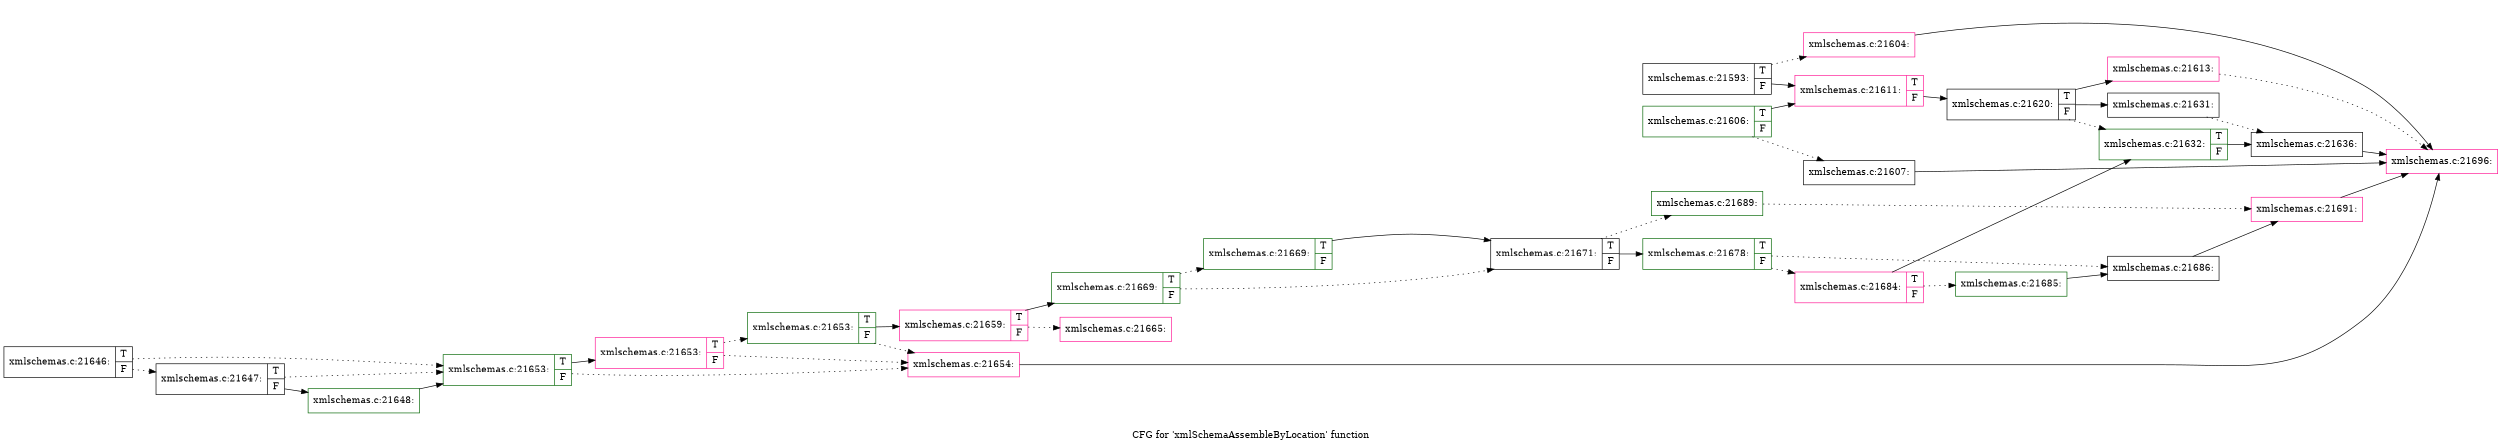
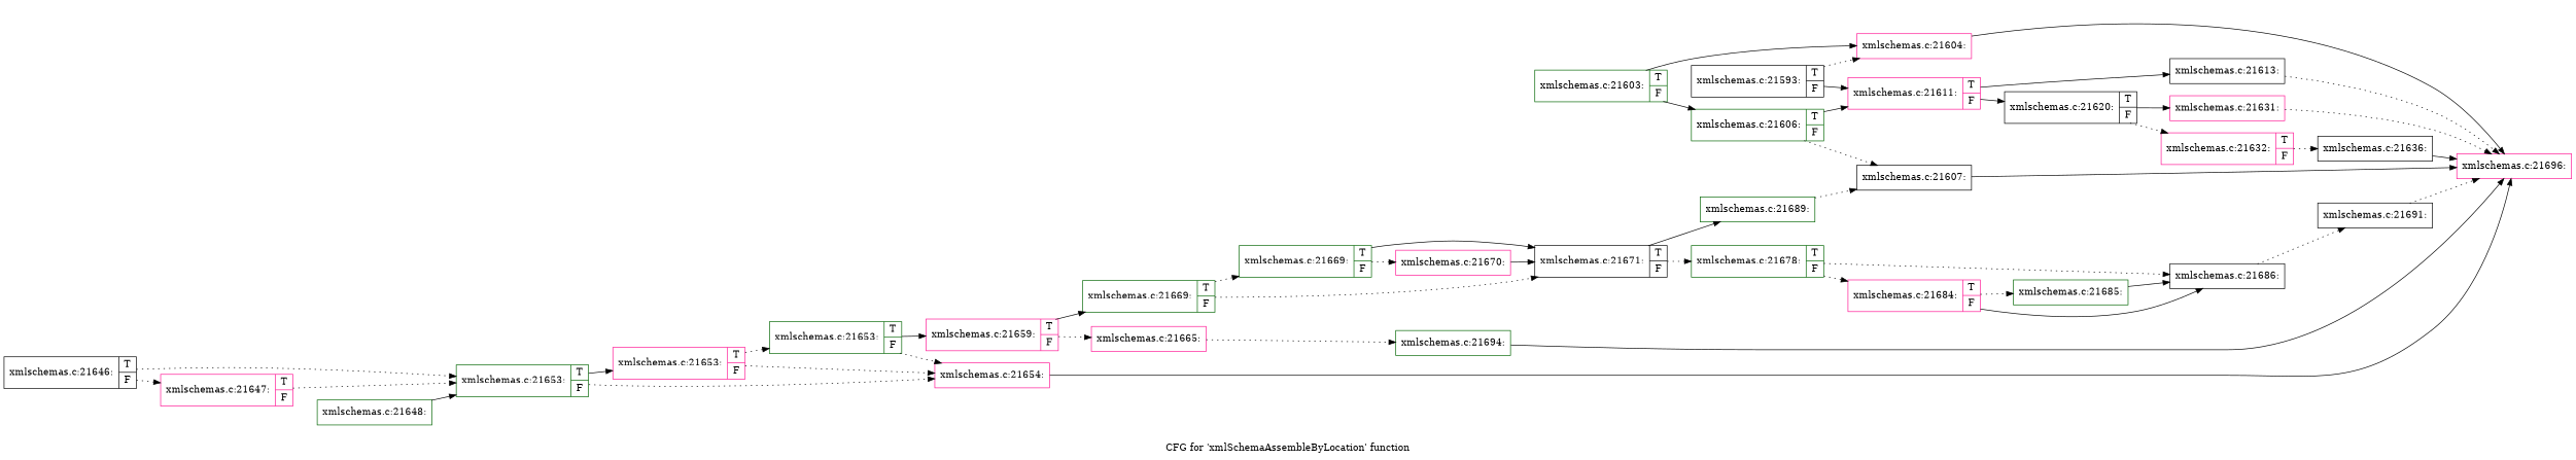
  digraph {
    label="CFG for 'xmlSchemaAssembleByLocation' function"
    rankdir=LR
    node [color=darkgreen shape=record]
    edge [style=dotted]
    n1 [color=black label="{xmlschemas.c:21593:|{<s0>T|<s1>F}}"]
    n2 [color=deeppink label="{xmlschemas.c:21604:}"]
    n3 [color=deeppink label="{xmlschemas.c:21611:|{<s0>T|<s1>F}}"]
    n4 [color=deeppink label="{xmlschemas.c:21696:}"]
+   n5 [label="{xmlschemas.c:21603:|{<s0>T|<s1>F}}"]
    n6 [label="{xmlschemas.c:21606:|{<s0>T|<s1>F}}"]
    n7 [color=black label="{xmlschemas.c:21607:}"]
-   n8 [color=deeppink label="{xmlschemas.c:21613:}"]
+   n8 [color=black label="{xmlschemas.c:21613:}"]
    n9 [color=black label="{xmlschemas.c:21620:|{<s0>T|<s1>F}}"]
-   n10 [color=black label="{xmlschemas.c:21631:}"]
-   n11 [label="{xmlschemas.c:21632:|{<s0>T|<s1>F}}"]
+   n10 [color=deeppink label="{xmlschemas.c:21631:}"]
+   n11 [color=deeppink label="{xmlschemas.c:21632:|{<s0>T|<s1>F}}"]
    n12 [color=black label="{xmlschemas.c:21636:}"]
    n13 [color=black label="{xmlschemas.c:21646:|{<s0>T|<s1>F}}"]
-   n14 [color=black label="{xmlschemas.c:21647:|{<s0>T|<s1>F}}"]
+   n14 [color=deeppink label="{xmlschemas.c:21647:|{<s0>T|<s1>F}}"]
    n15 [label="{xmlschemas.c:21653:|{<s0>T|<s1>F}}"]
    n16 [label="{xmlschemas.c:21648:}"]
    n17 [color=deeppink label="{xmlschemas.c:21654:}"]
    n18 [color=deeppink label="{xmlschemas.c:21653:|{<s0>T|<s1>F}}"]
    n19 [label="{xmlschemas.c:21653:|{<s0>T|<s1>F}}"]
    n20 [color=deeppink label="{xmlschemas.c:21659:|{<s0>T|<s1>F}}"]
    n21 [color=deeppink label="{xmlschemas.c:21665:}"]
    n22 [label="{xmlschemas.c:21669:|{<s0>T|<s1>F}}"]
+   n23 [label="{xmlschemas.c:21694:}"]
    n24 [label="{xmlschemas.c:21669:|{<s0>T|<s1>F}}"]
    n25 [color=black label="{xmlschemas.c:21671:|{<s0>T|<s1>F}}"]
+   n26 [color=deeppink label="{xmlschemas.c:21670:}"]
    n27 [label="{xmlschemas.c:21678:|{<s0>T|<s1>F}}"]
    n28 [label="{xmlschemas.c:21689:}"]
    n29 [color=deeppink label="{xmlschemas.c:21684:|{<s0>T|<s1>F}}"]
    n30 [color=black label="{xmlschemas.c:21686:}"]
-   n31 [color=deeppink label="{xmlschemas.c:21691:}"]
+   n31 [color=black label="{xmlschemas.c:21691:}"]
    n32 [label="{xmlschemas.c:21685:}"]
    n1 -> n2
    n1 -> n3 [style=solid]
    n2 -> n4 [style=solid]
-   n9 -> n8 [style=solid]
+   n3 -> n8 [style=solid]
    n3 -> n9 [style=solid]
+   n5 -> n2 [style=solid]
+   n5 -> n6 [style=solid]
    n6 -> n3 [style=solid]
    n6 -> n7
    n7 -> n4 [style=solid]
    n8 -> n4
    n9 -> n10 [style=solid]
    n9 -> n11
-   n10 -> n12
-   n11 -> n12 [style=solid]
+   n10 -> n4
+   n11 -> n12
    n12 -> n4 [style=solid]
    n13 -> n14
    n13 -> n15
    n14 -> n15
-   n14 -> n16 [style=solid]
    n15 -> n17
    n15 -> n18 [style=solid]
    n16 -> n15 [style=solid]
    n17 -> n4 [style=solid]
    n18 -> n17
    n18 -> n19
    n19 -> n17
    n19 -> n20 [style=solid]
    n20 -> n21
    n20 -> n22 [style=solid]
+   n21 -> n23
    n22 -> n24
    n22 -> n25
+   n23 -> n4 [style=solid]
    n24 -> n25 [style=solid]
-   n25 -> n27 [style=solid]
-   n25 -> n28
+   n24 -> n26
+   n25 -> n27
+   n25 -> n28 [style=solid]
+   n26 -> n25 [style=solid]
    n27 -> n29
    n27 -> n30
-   n28 -> n31
-   n29 -> n11 [style=solid]
+   n28 -> n7
+   n29 -> n30 [style=solid]
    n29 -> n32
-   n30 -> n31 [style=solid]
-   n31 -> n4 [style=solid]
+   n30 -> n31
+   n31 -> n4
    n32 -> n30 [style=solid]
  }
